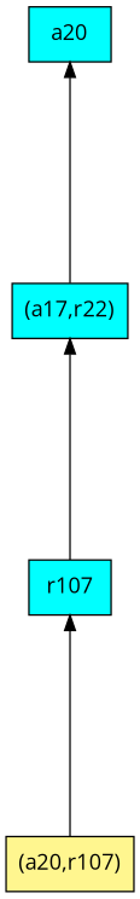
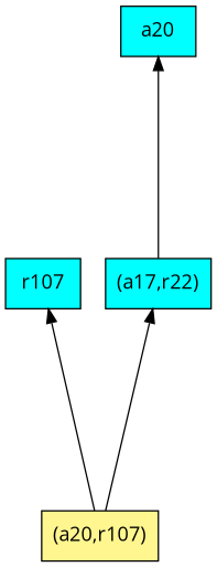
  digraph {
    fontname="Open Sans"
    rankdir=BT
    ranksep=2.0
    node [fillcolor=cyan fontname="Open Sans" shape=record style=filled]
    edge [fontname="Open Sans"]
    n1 [fillcolor=khaki1 label="{(a20,r107)}"]
    n2 [label="{r107}"]
    n3 [label="{(a17,r22)}"]
    n4 [label="{a20}"]
    n1 -> n2
-   n2 -> n3
+   n1 -> n3
    n3 -> n4
  }
